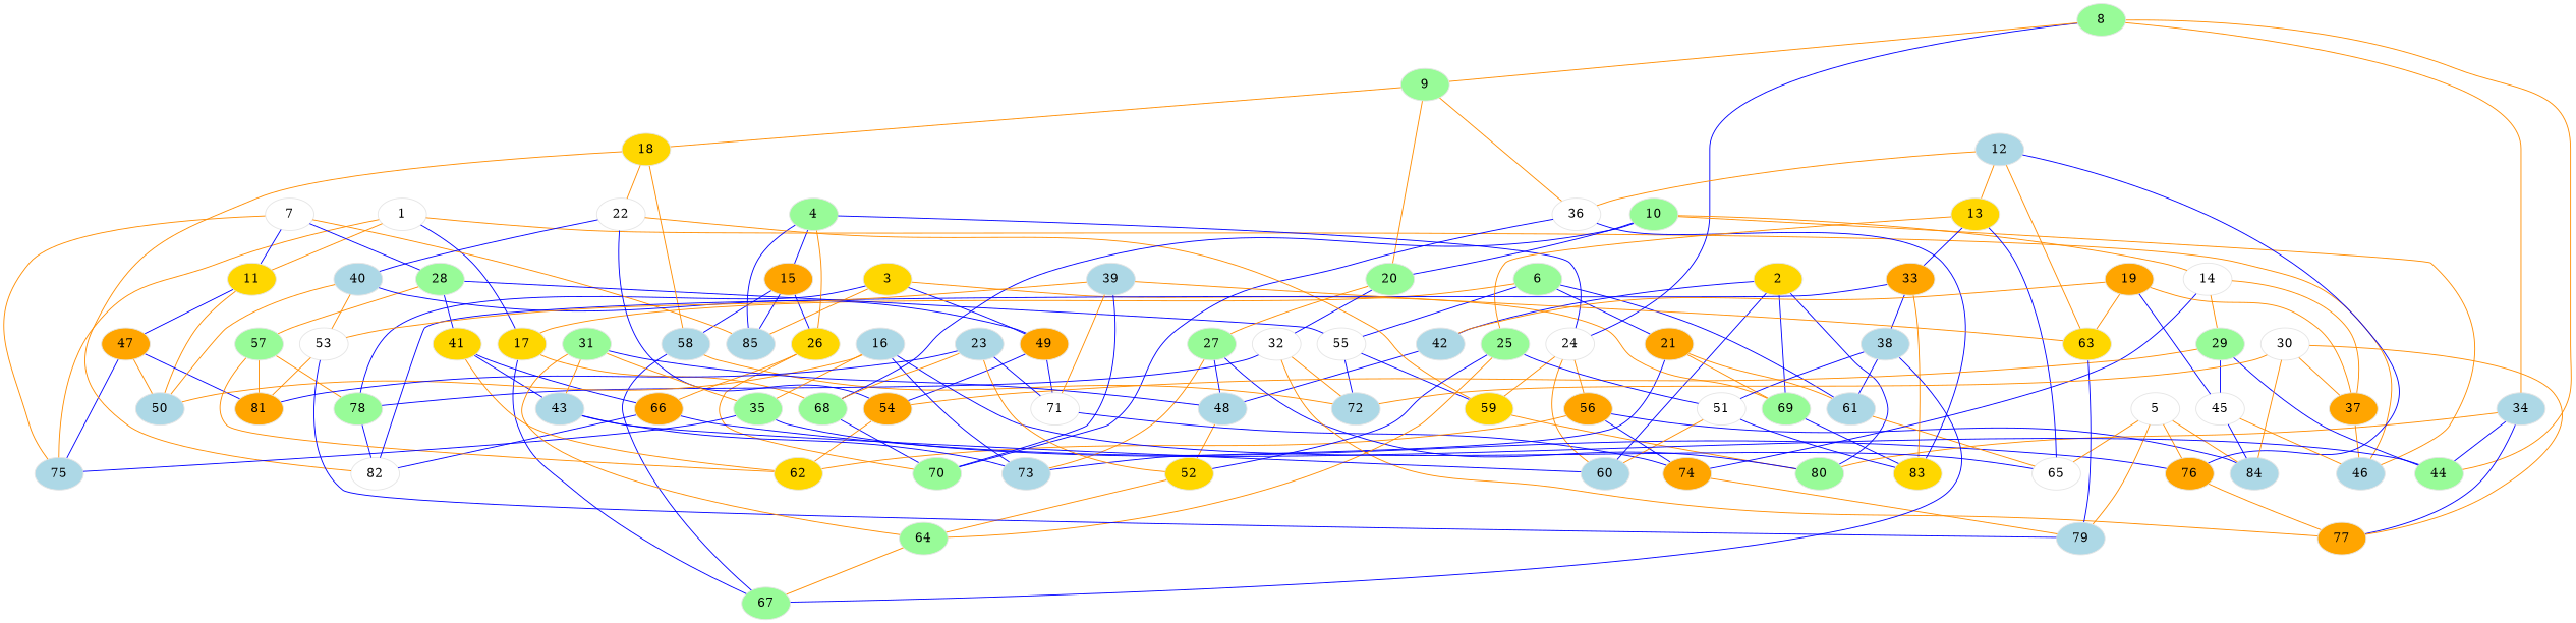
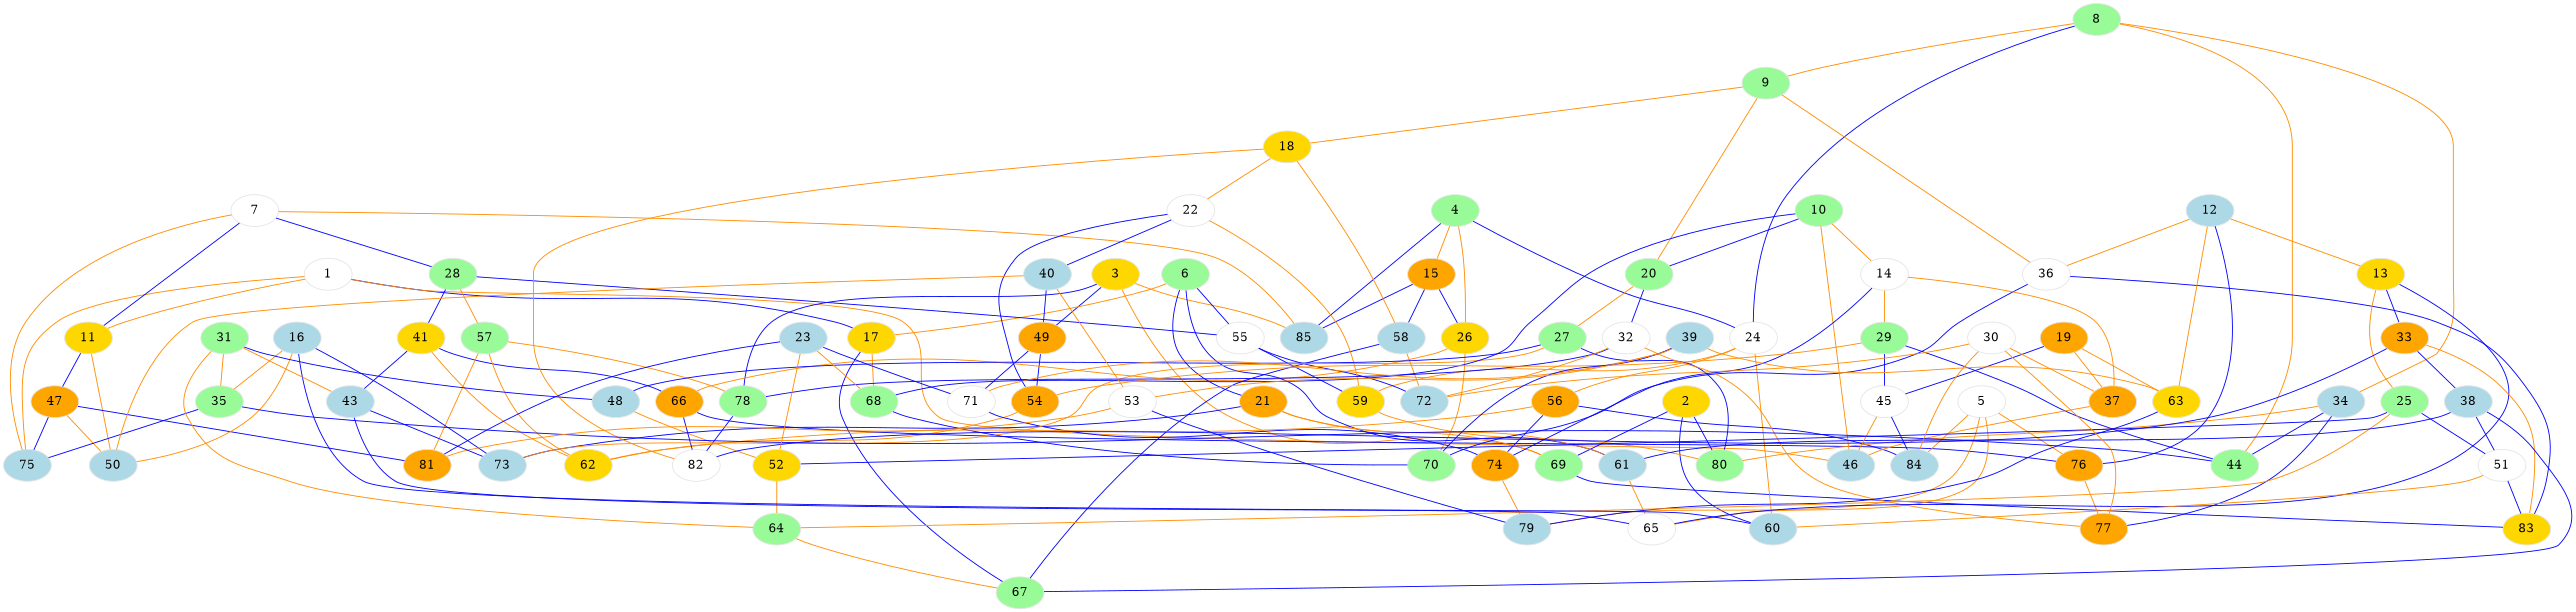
  graph {
    node [color=gray90 fillcolor=lightblue style=filled]
    edge [color=darkorange]
    1 [fillcolor=white]
    11 [fillcolor=gold]
    17 [fillcolor=gold]
    46
    75
    47 [fillcolor=orange]
    50
    68 [fillcolor=palegreen]
    67 [fillcolor=palegreen]
    2 [fillcolor=gold]
-   42
    60
    69 [fillcolor=palegreen]
    80 [fillcolor=palegreen]
    48
    83 [fillcolor=gold]
    3 [fillcolor=gold]
    49 [fillcolor=orange]
    78 [fillcolor=palegreen]
    85
    54 [fillcolor=orange]
    71 [fillcolor=white]
    82 [fillcolor=white]
    4 [fillcolor=palegreen]
    15 [fillcolor=orange]
    24 [fillcolor=white]
    26 [fillcolor=gold]
    58
    59 [fillcolor=gold]
    56 [fillcolor=orange]
    66 [fillcolor=orange]
    70 [fillcolor=palegreen]
    5 [fillcolor=white]
    65 [fillcolor=white]
    76 [fillcolor=orange]
    79
    84
    77 [fillcolor=orange]
    6 [fillcolor=palegreen]
    21 [fillcolor=orange]
    55 [fillcolor=white]
    61
    73
    72
    7 [fillcolor=white]
    28 [fillcolor=palegreen]
    41 [fillcolor=gold]
    57 [fillcolor=palegreen]
    8 [fillcolor=palegreen]
    9 [fillcolor=palegreen]
    34
    44 [fillcolor=palegreen]
    18 [fillcolor=gold]
    20 [fillcolor=palegreen]
    36 [fillcolor=white]
    22 [fillcolor=white]
    27 [fillcolor=palegreen]
    32 [fillcolor=white]
    10 [fillcolor=palegreen]
    14 [fillcolor=white]
    29 [fillcolor=palegreen]
    37 [fillcolor=orange]
    74 [fillcolor=orange]
    81 [fillcolor=orange]
    12
    13 [fillcolor=gold]
    63 [fillcolor=gold]
    25 [fillcolor=palegreen]
    33 [fillcolor=orange]
    52 [fillcolor=gold]
    51 [fillcolor=white]
    64 [fillcolor=palegreen]
    38
    45 [fillcolor=white]
    16
    35 [fillcolor=palegreen]
    40
    19 [fillcolor=orange]
    53 [fillcolor=white]
    62 [fillcolor=gold]
    23
    43
    30 [fillcolor=white]
    31 [fillcolor=palegreen]
    39
    1 -- 11
    1 -- 17 [color=blue]
    1 -- 46
    1 -- 75
    11 -- 47 [color=blue]
    11 -- 50
    17 -- 68
    17 -- 67 [color=blue]
    47 -- 75 [color=blue]
    47 -- 50
    47 -- 81 [color=blue]
    68 -- 70 [color=blue]
-   2 -- 42 [color=blue]
    2 -- 60 [color=blue]
    2 -- 69 [color=blue]
    2 -- 80 [color=blue]
-   42 -- 48 [color=blue]
    69 -- 83 [color=blue]
    48 -- 52
    3 -- 69
    3 -- 49 [color=blue]
    3 -- 78 [color=blue]
    3 -- 85
    49 -- 54 [color=blue]
    49 -- 71 [color=blue]
    78 -- 82 [color=blue]
    54 -- 62
    71 -- 74 [color=blue]
    4 -- 85 [color=blue]
-   4 -- 15 [color=blue]
+   4 -- 15
    4 -- 24 [color=blue]
    4 -- 26
    15 -- 85 [color=blue]
    15 -- 26 [color=blue]
    15 -- 58 [color=blue]
    24 -- 60
    24 -- 59
    24 -- 56
    26 -- 66
    26 -- 70
    58 -- 67 [color=blue]
    58 -- 72
    59 -- 80
    56 -- 84 [color=blue]
    56 -- 74 [color=blue]
    56 -- 62
    66 -- 82 [color=blue]
    66 -- 76 [color=blue]
    5 -- 65
    5 -- 76
    5 -- 79
    5 -- 84
    76 -- 77
    6 -- 17
    6 -- 21 [color=blue]
    6 -- 55 [color=blue]
    6 -- 61 [color=blue]
    21 -- 69
    21 -- 61
    21 -- 73 [color=blue]
    55 -- 59 [color=blue]
    55 -- 72 [color=blue]
    61 -- 65
    7 -- 11 [color=blue]
    7 -- 75
    7 -- 85
    7 -- 28 [color=blue]
    28 -- 55 [color=blue]
    28 -- 41 [color=blue]
    28 -- 57
    41 -- 66 [color=blue]
    41 -- 62
    41 -- 43 [color=blue]
    57 -- 78
    57 -- 81
    57 -- 62
    8 -- 24 [color=blue]
    8 -- 9
    8 -- 34
    8 -- 44
    9 -- 18
    9 -- 20
    9 -- 36
    34 -- 80
    34 -- 77 [color=blue]
    34 -- 44 [color=blue]
    18 -- 82
    18 -- 58
    18 -- 22
    20 -- 27
    20 -- 32 [color=blue]
    36 -- 83 [color=blue]
    36 -- 70 [color=blue]
    22 -- 54 [color=blue]
    22 -- 59
    22 -- 40 [color=blue]
    27 -- 80 [color=blue]
    27 -- 48 [color=blue]
    27 -- 73
    32 -- 78 [color=blue]
    32 -- 77
    32 -- 72
    10 -- 46
    10 -- 68 [color=blue]
    10 -- 20 [color=blue]
    10 -- 14
    14 -- 29
    14 -- 37
    14 -- 74 [color=blue]
    29 -- 54
    29 -- 44 [color=blue]
    29 -- 45 [color=blue]
    37 -- 46
    74 -- 79
    12 -- 76 [color=blue]
    12 -- 36
    12 -- 13
    12 -- 63
    13 -- 65 [color=blue]
    13 -- 25
    13 -- 33 [color=blue]
    63 -- 79 [color=blue]
    25 -- 52 [color=blue]
    25 -- 51 [color=blue]
    25 -- 64
    33 -- 83
    33 -- 82 [color=blue]
    33 -- 38 [color=blue]
    52 -- 64
    51 -- 60
    51 -- 83 [color=blue]
    64 -- 67
    38 -- 67 [color=blue]
    38 -- 61 [color=blue]
    38 -- 51 [color=blue]
    45 -- 46
    45 -- 84 [color=blue]
    16 -- 50
    16 -- 65 [color=blue]
    16 -- 73 [color=blue]
    16 -- 35
    35 -- 75 [color=blue]
    35 -- 44 [color=blue]
    40 -- 50
    40 -- 49 [color=blue]
    40 -- 53
-   19 -- 42
    19 -- 37
    19 -- 63
    19 -- 45 [color=blue]
    53 -- 79 [color=blue]
    53 -- 81
    23 -- 68
    23 -- 71 [color=blue]
    23 -- 81 [color=blue]
    23 -- 52
    43 -- 60 [color=blue]
    43 -- 73 [color=blue]
    30 -- 84
    30 -- 77
    30 -- 72
    30 -- 37
    31 -- 48 [color=blue]
    31 -- 64
    31 -- 35
    31 -- 43
    39 -- 71
    39 -- 70 [color=blue]
    39 -- 63
    39 -- 53
  }
